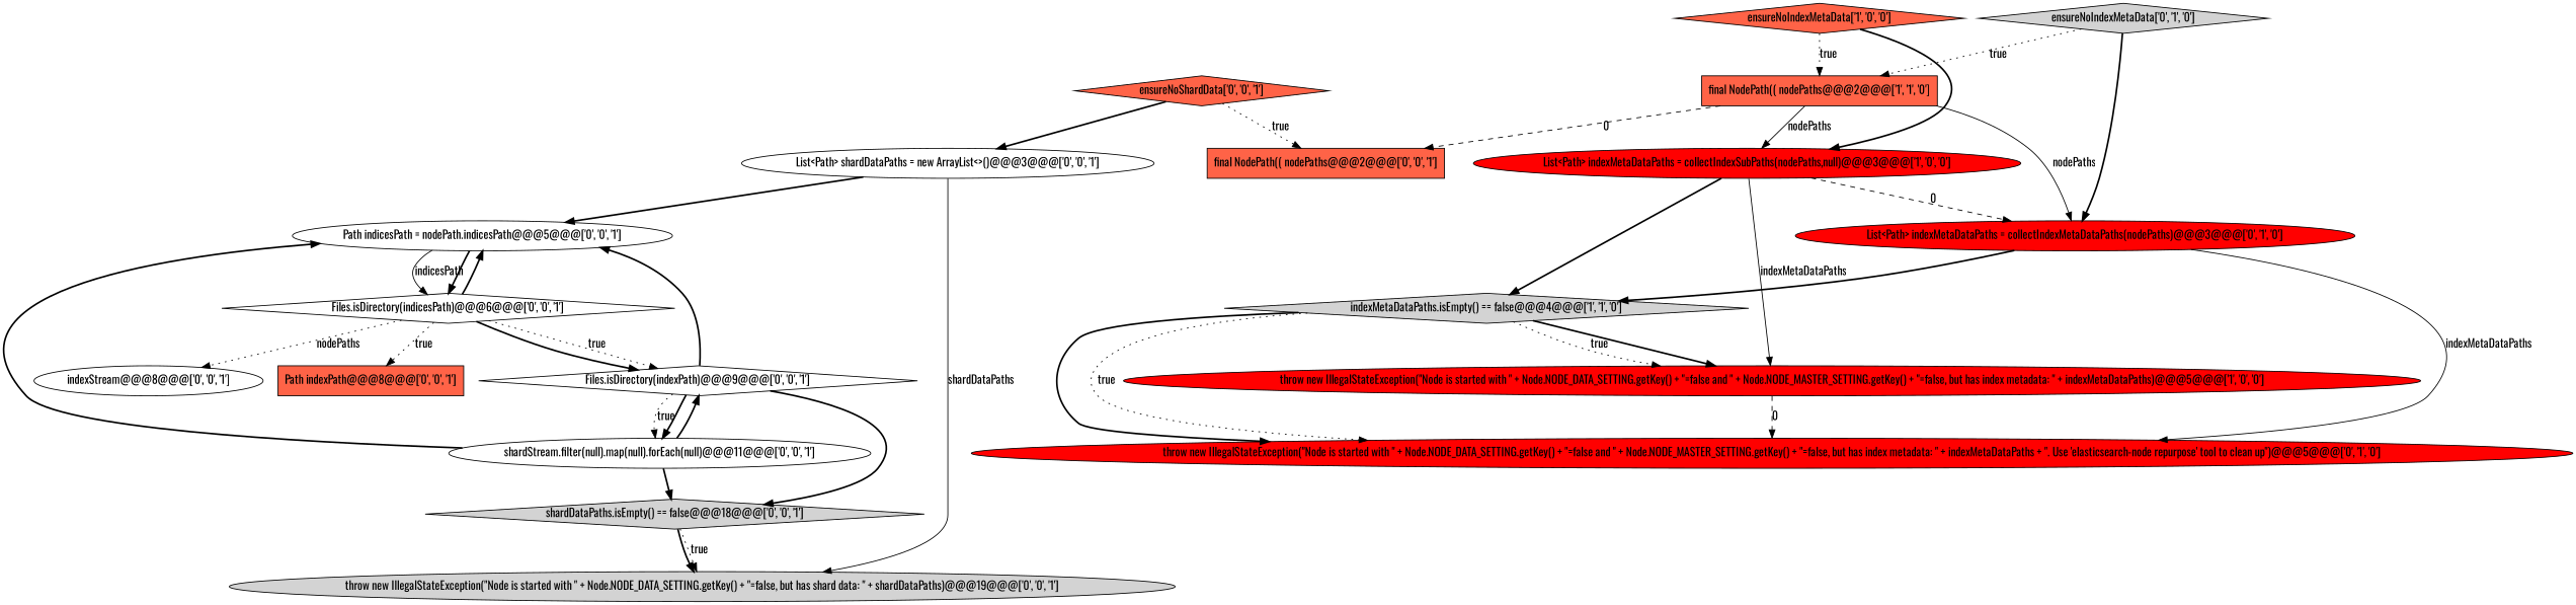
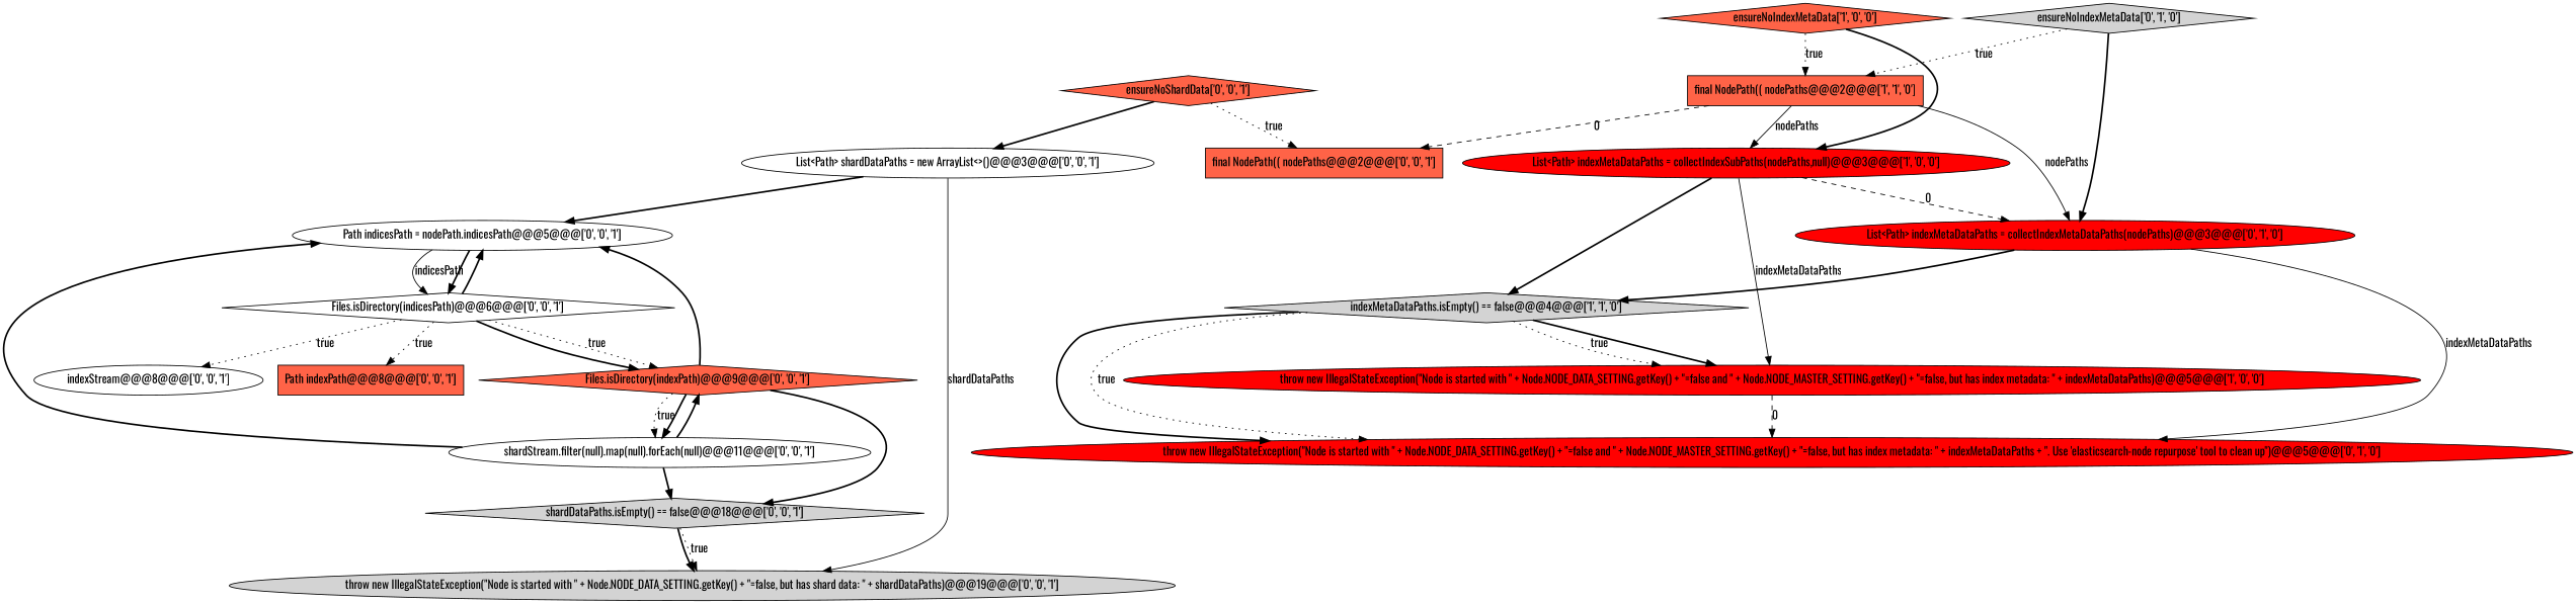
  digraph {
    fontname=Oswald
    node [fillcolor=white fontname=Oswald shape=ellipse style=filled]
    edge [fontname=Oswald style=bold]
    n1 [label="List<Path> shardDataPaths = new ArrayList<>()@@@3@@@['0', '0', '1']"]
    n2 [label="Path indicesPath = nodePath.indicesPath@@@5@@@['0', '0', '1']"]
    n3 [fillcolor=lightgray label="throw new IllegalStateException(\"Node is started with \" + Node.NODE_DATA_SETTING.getKey() + \"=false, but has shard data: \" + shardDataPaths)@@@19@@@['0', '0', '1']"]
    n4 [label="Files.isDirectory(indicesPath)@@@6@@@['0', '0', '1']" shape=diamond]
    n5 [fillcolor=lightgray label="ensureNoIndexMetaData['0', '1', '0']" shape=diamond]
    n6 [fillcolor=tomato label="final NodePath(( nodePaths@@@2@@@['1', '1', '0']" shape=box]
    n7 [fillcolor=red label="List<Path> indexMetaDataPaths = collectIndexMetaDataPaths(nodePaths)@@@3@@@['0', '1', '0']"]
    n8 [fillcolor=tomato label="final NodePath(( nodePaths@@@2@@@['0', '0', '1']" shape=box]
    n9 [fillcolor=red label="List<Path> indexMetaDataPaths = collectIndexSubPaths(nodePaths,null)@@@3@@@['1', '0', '0']"]
    n10 [fillcolor=red label="throw new IllegalStateException(\"Node is started with \" + Node.NODE_DATA_SETTING.getKey() + \"=false and \" + Node.NODE_MASTER_SETTING.getKey() + \"=false, but has index metadata: \" + indexMetaDataPaths + \". Use 'elasticsearch-node repurpose' tool to clean up\")@@@5@@@['0', '1', '0']"]
    n11 [fillcolor=lightgray label="indexMetaDataPaths.isEmpty() == false@@@4@@@['1', '1', '0']" shape=diamond]
    n12 [label="indexStream@@@8@@@['0', '0', '1']"]
-   n13 [label="Files.isDirectory(indexPath)@@@9@@@['0', '0', '1']" shape=diamond]
+   n13 [fillcolor=tomato label="Files.isDirectory(indexPath)@@@9@@@['0', '0', '1']" shape=diamond]
    n14 [fillcolor=tomato label="Path indexPath@@@8@@@['0', '0', '1']" shape=box]
    n15 [fillcolor=lightgray label="shardDataPaths.isEmpty() == false@@@18@@@['0', '0', '1']" shape=diamond]
    n16 [label="shardStream.filter(null).map(null).forEach(null)@@@11@@@['0', '0', '1']"]
    n17 [fillcolor=tomato label="ensureNoShardData['0', '0', '1']" shape=diamond]
    n18 [fillcolor=red label="throw new IllegalStateException(\"Node is started with \" + Node.NODE_DATA_SETTING.getKey() + \"=false and \" + Node.NODE_MASTER_SETTING.getKey() + \"=false, but has index metadata: \" + indexMetaDataPaths)@@@5@@@['1', '0', '0']"]
    n19 [fillcolor=tomato label="ensureNoIndexMetaData['1', '0', '0']" shape=diamond]
    n1 -> n2
    n1 -> n3 [label=shardDataPaths style=solid]
    n2 -> n4 [label=indicesPath style=solid]
    n2 -> n4
    n4 -> n2
-   n4 -> n12 [label=nodePaths style=dotted]
+   n4 -> n12 [label=true style=dotted]
    n4 -> n13 [label=true style=dotted]
    n4 -> n13
    n4 -> n14 [label=true style=dotted]
    n5 -> n6 [label=true style=dotted]
    n5 -> n7
    n6 -> n7 [label=nodePaths style=solid]
    n6 -> n8 [label=0 style=dashed]
    n6 -> n9 [label=nodePaths style=solid]
    n7 -> n10 [label=indexMetaDataPaths style=solid]
    n7 -> n11
    n9 -> n7 [label=0 style=dashed]
    n9 -> n11
    n9 -> n18 [label=indexMetaDataPaths style=solid]
    n11 -> n10
    n11 -> n10 [label=true style=dotted]
    n11 -> n18
    n11 -> n18 [label=true style=dotted]
    n13 -> n2
    n13 -> n15
    n13 -> n16
    n13 -> n16 [label=true style=dotted]
    n15 -> n3 [label=true style=dotted]
    n15 -> n3
    n16 -> n2
    n16 -> n13
    n16 -> n15
    n17 -> n1
    n17 -> n8 [label=true style=dotted]
    n18 -> n10 [label=0 style=dashed]
    n19 -> n6 [label=true style=dotted]
    n19 -> n9
  }
